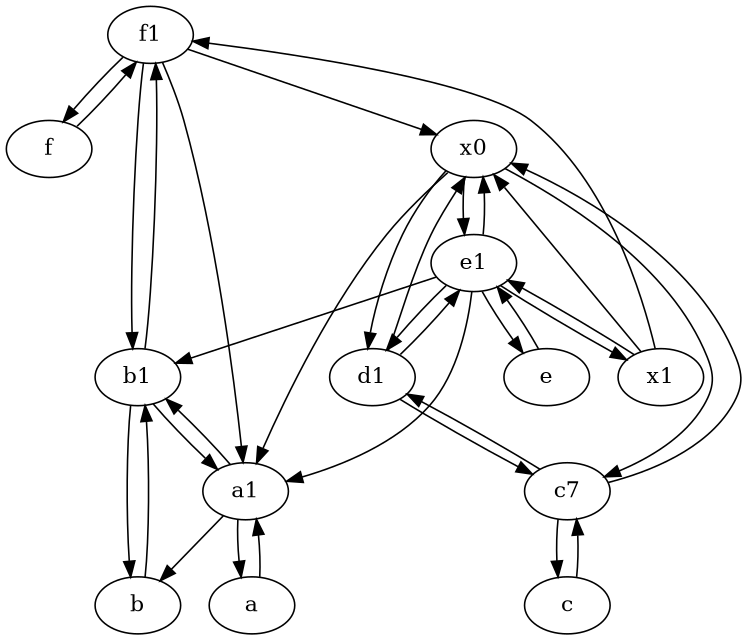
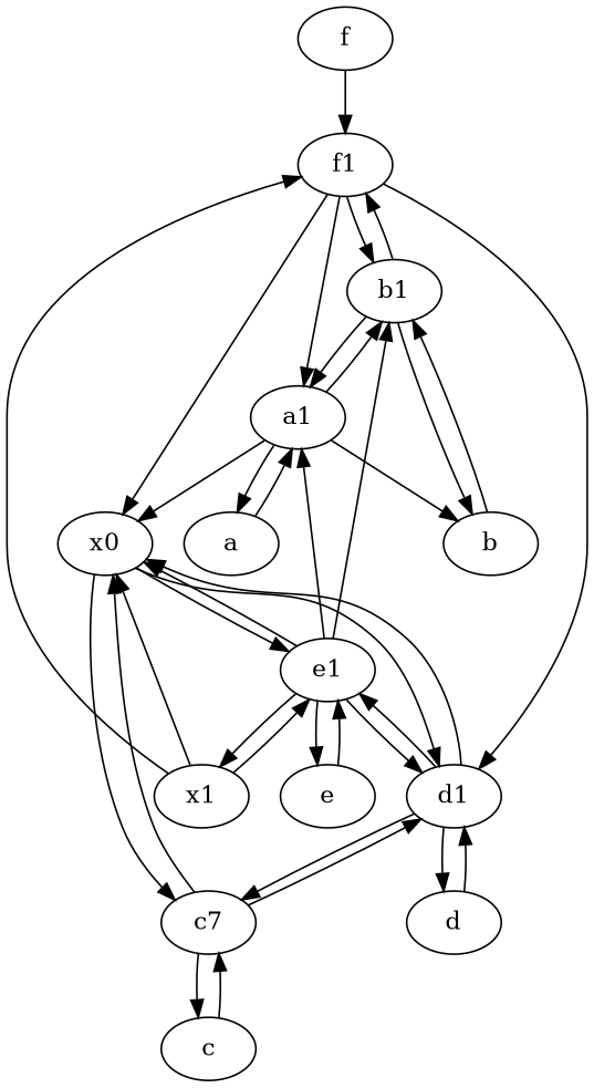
  digraph {
    f1
    f
    b1
    a1
    x0
    x1
    e1
    b
    a
    n10 [label=c7]
    d1
    c
+   d
    e
-   f1 -> f
+   f1 -> d1
    f1 -> b1
    f1 -> a1
    f1 -> x0
    f -> f1
    b1 -> f1
    b1 -> a1
    b1 -> b
    a1 -> b1
    a1 -> b
    a1 -> a
-   x0 -> a1
+   a1 -> x0
    x0 -> e1
    x0 -> n10
    x0 -> d1
    x1 -> f1
    x1 -> x0
    x1 -> e1
    e1 -> b1
    e1 -> a1
    e1 -> x0
    e1 -> x1
    e1 -> d1
    e1 -> e
    b -> b1
    a -> a1
    n10 -> x0
    n10 -> d1
    n10 -> c
    d1 -> x0
    d1 -> e1
    d1 -> n10
+   d1 -> d
    c -> n10
+   d -> d1
    e -> e1
  }
